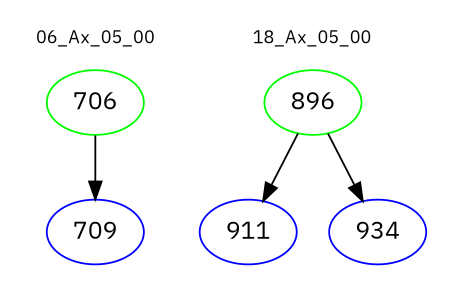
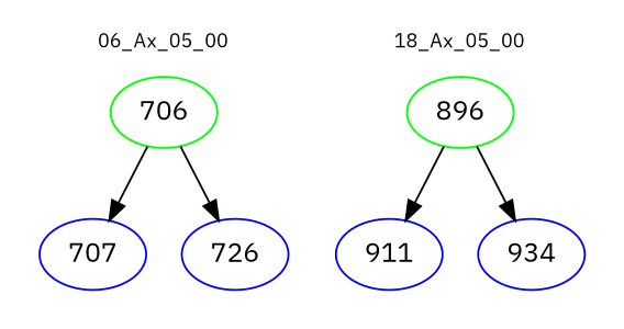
  digraph {
    fontname="IBM Plex Sans"
    node [color=blue fontname="IBM Plex Sans"]
    edge [color=black fontname="IBM Plex Sans"]
-   n1 [label=709]
+   n1 [label=707]
    n2 [color=green label=706]
+   n3 [label=726]
    n4 [label=911]
    n5 [color=green label=896]
    n6 [label=934]
    subgraph cluster_1 {
      color=white
      fontsize=10
      label="06_Ax_05_00"
      n1
      n2
+     n3
    }
    subgraph cluster_2 {
      color=white
      fontsize=10
      label="18_Ax_05_00"
      n4
      n5
      n6
    }
    n2 -> n1
+   n2 -> n3
    n5 -> n4
    n5 -> n6
  }
